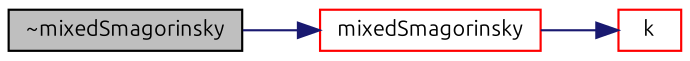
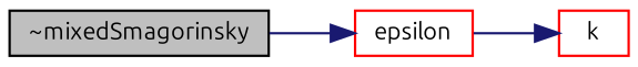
  digraph {
    fontname=Ubuntu
    rankdir=LR
    node [color=red fontname=Ubuntu fontsize=10 shape=record]
    edge [color=midnightblue fontname=Ubuntu fontsize=10 labelfontname=FreeSans labelfontsize=10 style=solid]
    n1 [color=black fillcolor=grey75 fontcolor=black height=0.2 label="~mixedSmagorinsky" style=filled width=0.4]
-   n2 [height=0.2 label=mixedSmagorinsky width=0.4]
+   n2 [height=0.2 label=epsilon width=0.4]
    n3 [height=0.2 label=k width=0.4]
    n1 -> n2
    n2 -> n3
  }
